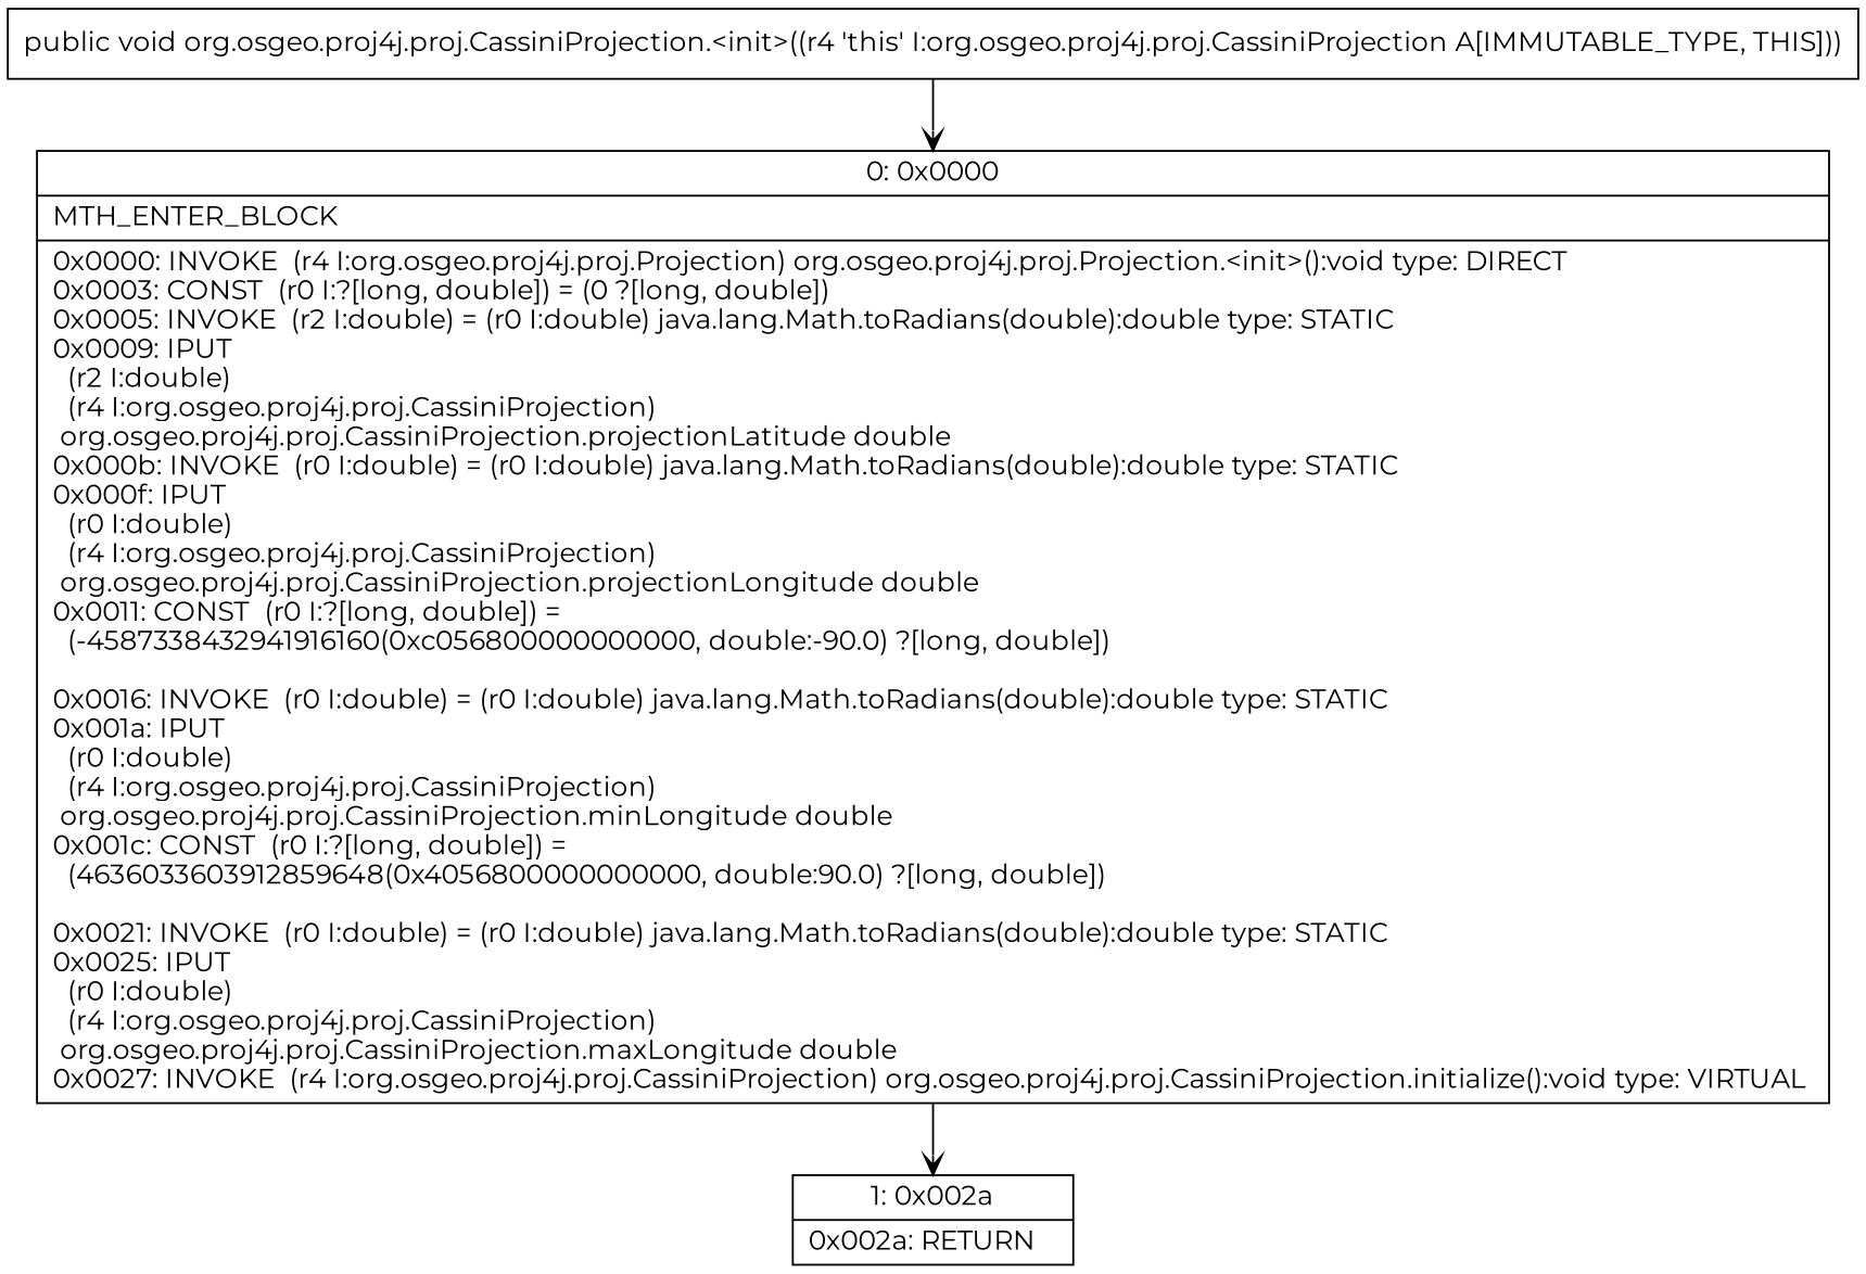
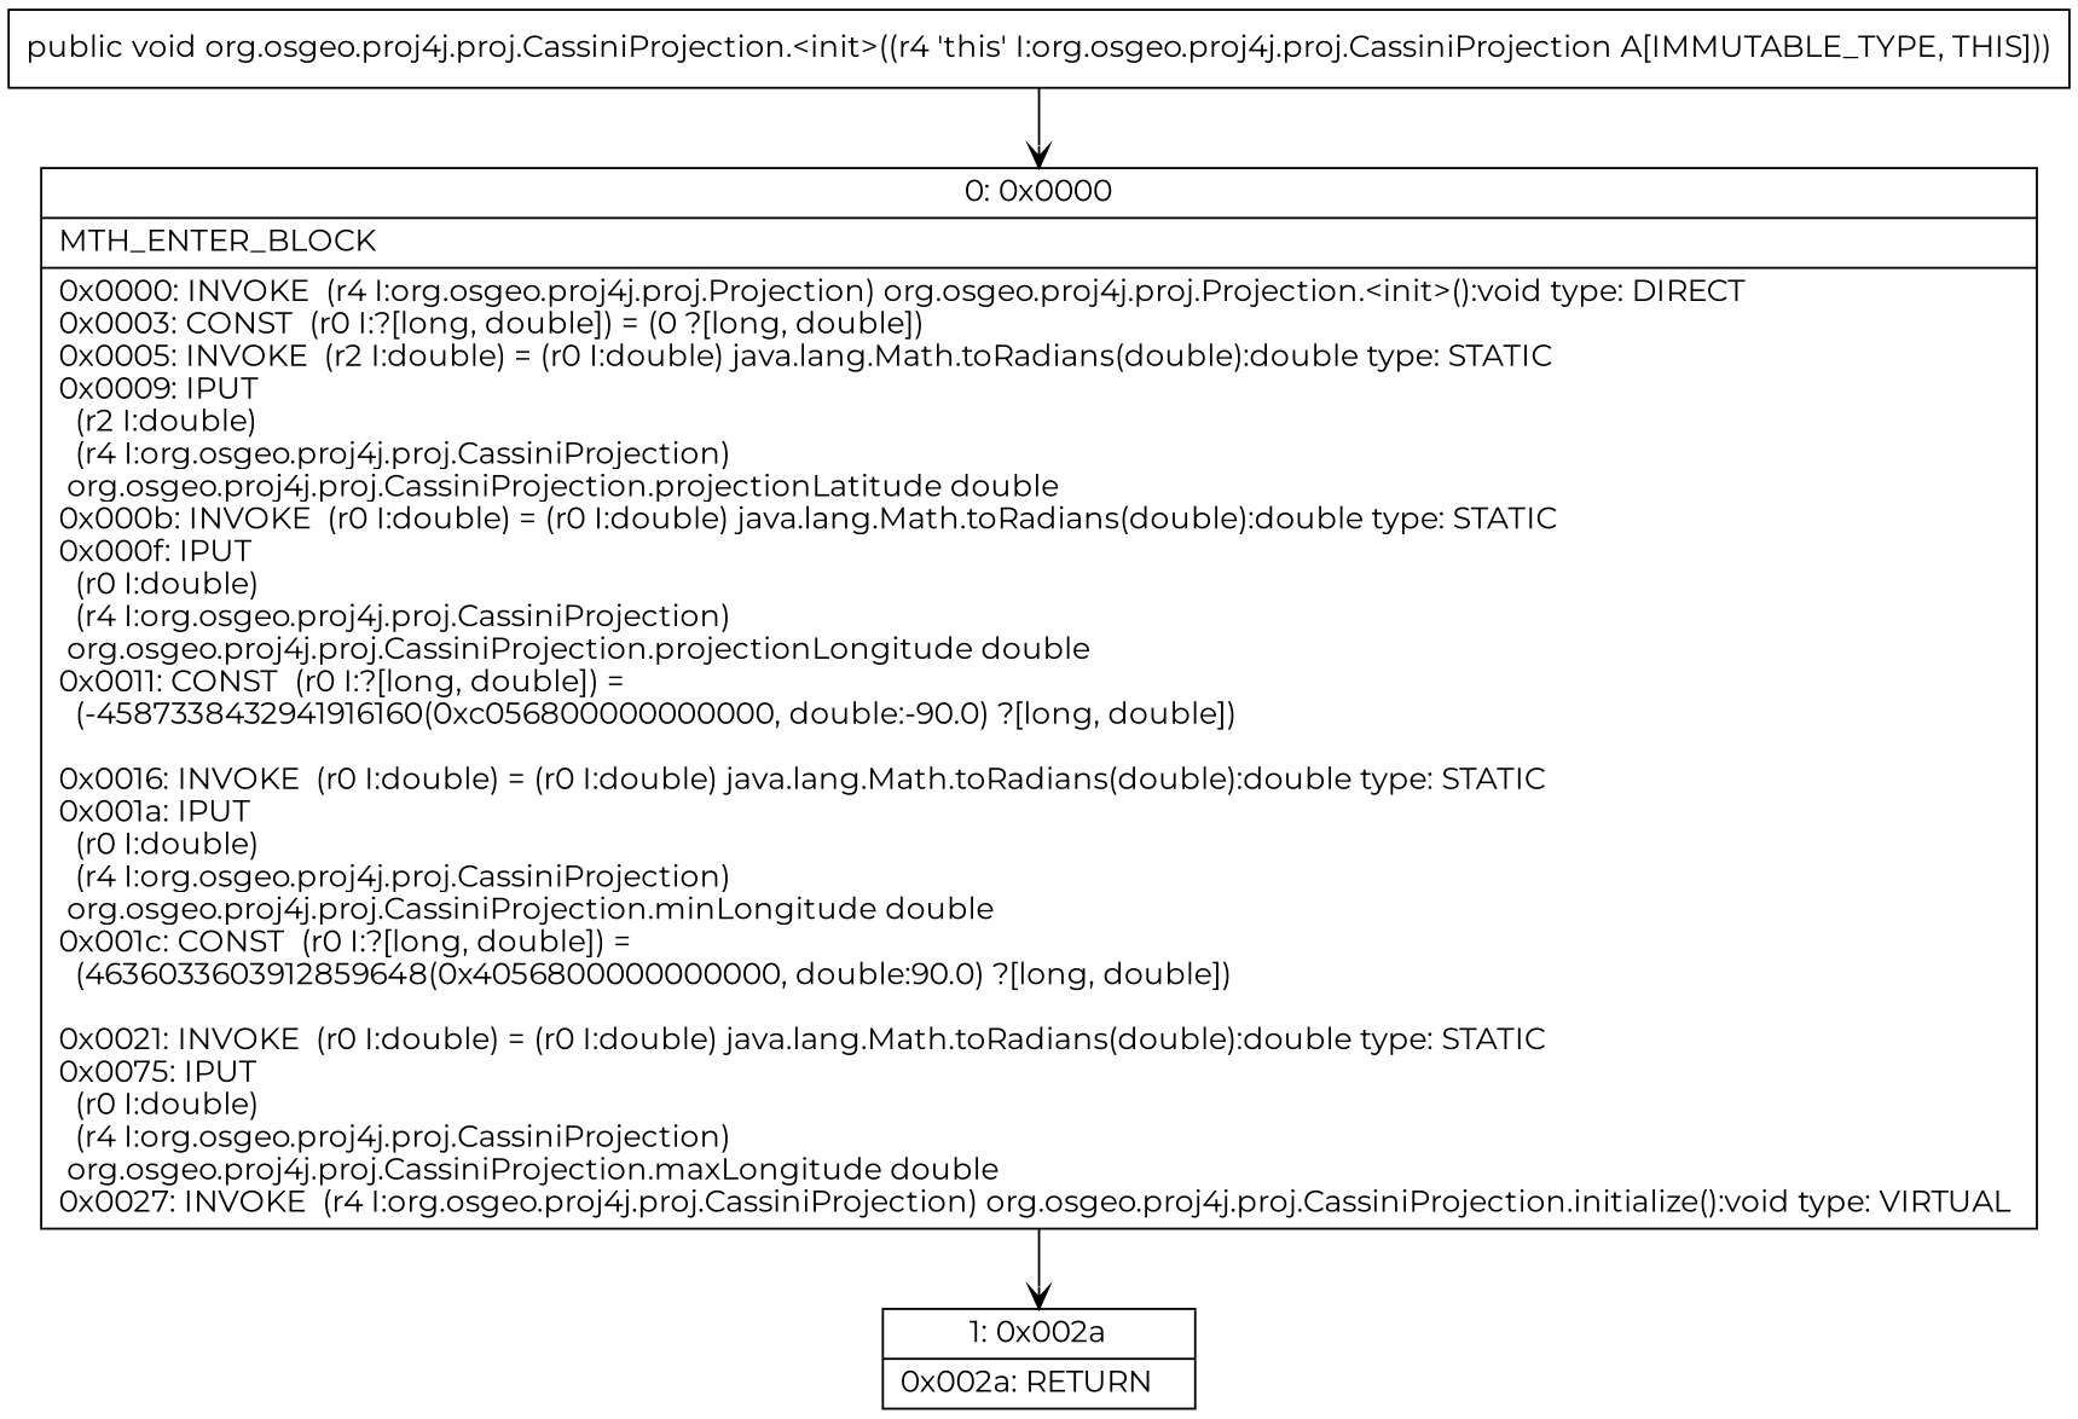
  digraph {
    fontname=Montserrat
    node [shape=record fontname=Montserrat]
    edge [arrowhead=vee fontname=Montserrat]
-   n1 [label="{0\:\ 0x0000|MTH_ENTER_BLOCK\l|0x0000: INVOKE  (r4 I:org.osgeo.proj4j.proj.Projection) org.osgeo.proj4j.proj.Projection.\<init\>():void type: DIRECT \l0x0003: CONST  (r0 I:?[long, double]) = (0 ?[long, double]) \l0x0005: INVOKE  (r2 I:double) = (r0 I:double) java.lang.Math.toRadians(double):double type: STATIC \l0x0009: IPUT  \l  (r2 I:double)\l  (r4 I:org.osgeo.proj4j.proj.CassiniProjection)\l org.osgeo.proj4j.proj.CassiniProjection.projectionLatitude double \l0x000b: INVOKE  (r0 I:double) = (r0 I:double) java.lang.Math.toRadians(double):double type: STATIC \l0x000f: IPUT  \l  (r0 I:double)\l  (r4 I:org.osgeo.proj4j.proj.CassiniProjection)\l org.osgeo.proj4j.proj.CassiniProjection.projectionLongitude double \l0x0011: CONST  (r0 I:?[long, double]) = \l  (\-4587338432941916160(0xc056800000000000, double:\-90.0) ?[long, double])\l \l0x0016: INVOKE  (r0 I:double) = (r0 I:double) java.lang.Math.toRadians(double):double type: STATIC \l0x001a: IPUT  \l  (r0 I:double)\l  (r4 I:org.osgeo.proj4j.proj.CassiniProjection)\l org.osgeo.proj4j.proj.CassiniProjection.minLongitude double \l0x001c: CONST  (r0 I:?[long, double]) = \l  (4636033603912859648(0x4056800000000000, double:90.0) ?[long, double])\l \l0x0021: INVOKE  (r0 I:double) = (r0 I:double) java.lang.Math.toRadians(double):double type: STATIC \l0x0025: IPUT  \l  (r0 I:double)\l  (r4 I:org.osgeo.proj4j.proj.CassiniProjection)\l org.osgeo.proj4j.proj.CassiniProjection.maxLongitude double \l0x0027: INVOKE  (r4 I:org.osgeo.proj4j.proj.CassiniProjection) org.osgeo.proj4j.proj.CassiniProjection.initialize():void type: VIRTUAL \l}"]
+   n1 [label="{0\:\ 0x0000|MTH_ENTER_BLOCK\l|0x0000: INVOKE  (r4 I:org.osgeo.proj4j.proj.Projection) org.osgeo.proj4j.proj.Projection.\<init\>():void type: DIRECT \l0x0003: CONST  (r0 I:?[long, double]) = (0 ?[long, double]) \l0x0005: INVOKE  (r2 I:double) = (r0 I:double) java.lang.Math.toRadians(double):double type: STATIC \l0x0009: IPUT  \l  (r2 I:double)\l  (r4 I:org.osgeo.proj4j.proj.CassiniProjection)\l org.osgeo.proj4j.proj.CassiniProjection.projectionLatitude double \l0x000b: INVOKE  (r0 I:double) = (r0 I:double) java.lang.Math.toRadians(double):double type: STATIC \l0x000f: IPUT  \l  (r0 I:double)\l  (r4 I:org.osgeo.proj4j.proj.CassiniProjection)\l org.osgeo.proj4j.proj.CassiniProjection.projectionLongitude double \l0x0011: CONST  (r0 I:?[long, double]) = \l  (\-4587338432941916160(0xc056800000000000, double:\-90.0) ?[long, double])\l \l0x0016: INVOKE  (r0 I:double) = (r0 I:double) java.lang.Math.toRadians(double):double type: STATIC \l0x001a: IPUT  \l  (r0 I:double)\l  (r4 I:org.osgeo.proj4j.proj.CassiniProjection)\l org.osgeo.proj4j.proj.CassiniProjection.minLongitude double \l0x001c: CONST  (r0 I:?[long, double]) = \l  (4636033603912859648(0x4056800000000000, double:90.0) ?[long, double])\l \l0x0021: INVOKE  (r0 I:double) = (r0 I:double) java.lang.Math.toRadians(double):double type: STATIC \l0x0075: IPUT  \l  (r0 I:double)\l  (r4 I:org.osgeo.proj4j.proj.CassiniProjection)\l org.osgeo.proj4j.proj.CassiniProjection.maxLongitude double \l0x0027: INVOKE  (r4 I:org.osgeo.proj4j.proj.CassiniProjection) org.osgeo.proj4j.proj.CassiniProjection.initialize():void type: VIRTUAL \l}"]
    n2 [label="{1\:\ 0x002a|0x002a: RETURN   \l}"]
    n3 [label="{public void org.osgeo.proj4j.proj.CassiniProjection.\<init\>((r4 'this' I:org.osgeo.proj4j.proj.CassiniProjection A[IMMUTABLE_TYPE, THIS])) }"]
    n1 -> n2
    n3 -> n1
  }
